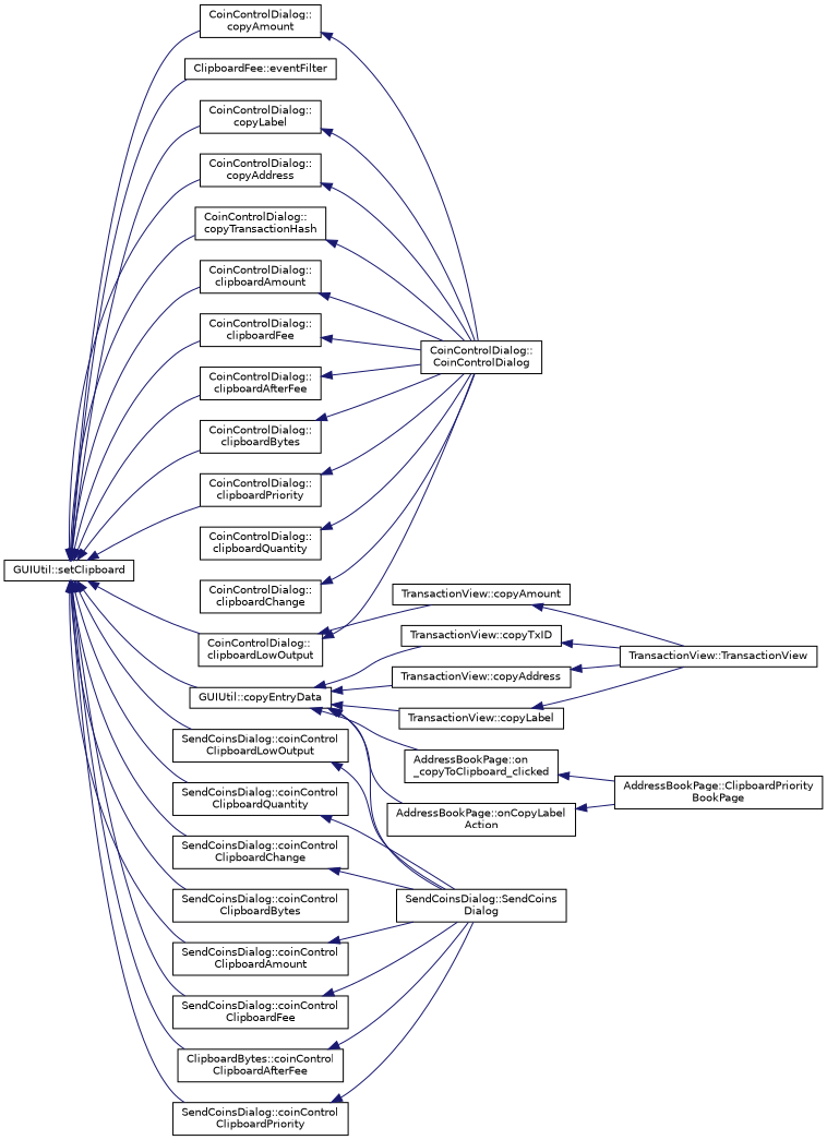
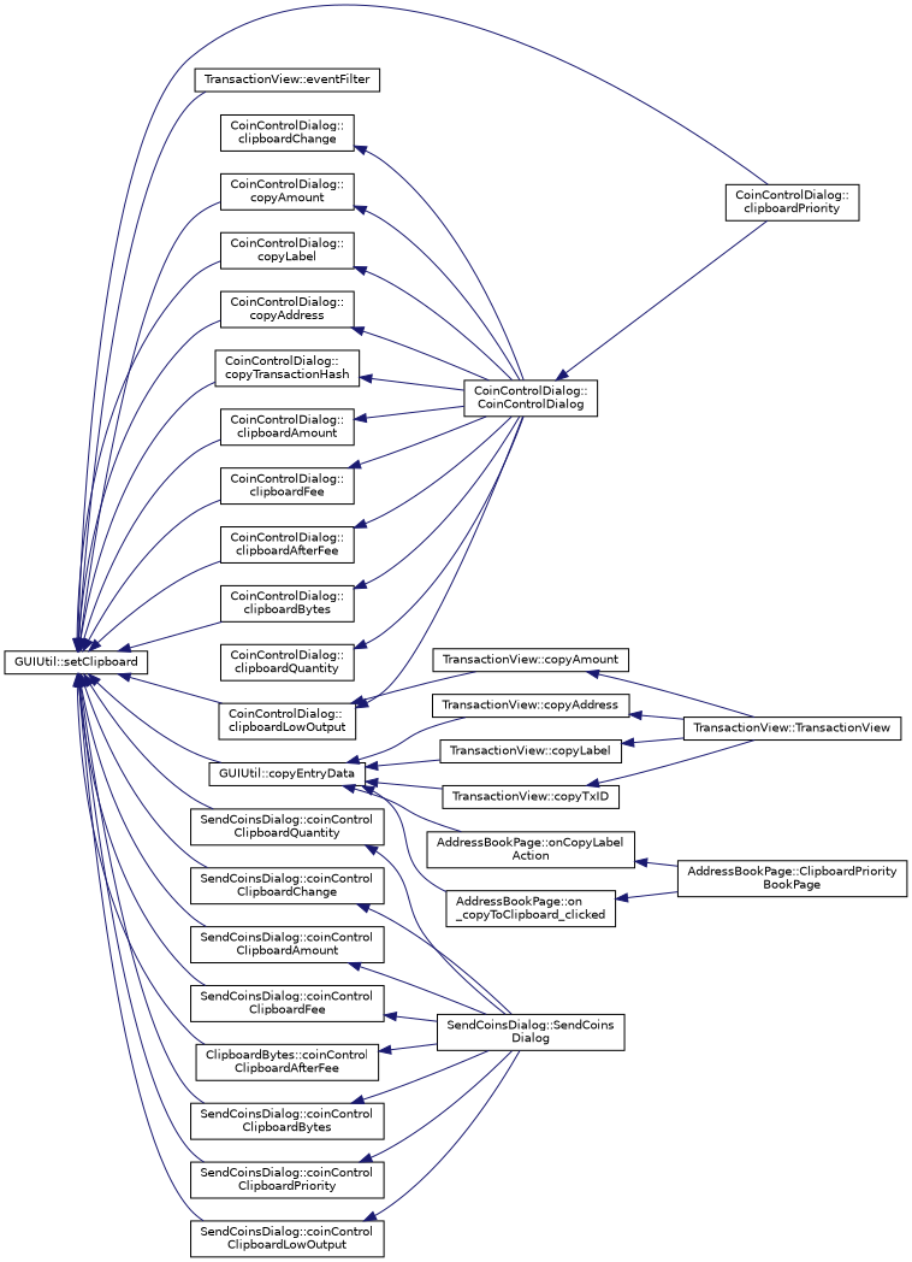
  digraph {
    rankdir=LR
    node [color=black fillcolor=white fontname=Helvetica fontsize=10 shape=record style=filled]
    edge [color=midnightblue dir=back fontname=Helvetica fontsize=10 labelfontname=Helvetica labelfontsize=10 style=solid]
    n1 [height=0.2 label="GUIUtil::setClipboard" width=0.4]
    n2 [height=0.2 label="CoinControlDialog::\lcopyAmount" width=0.4]
    n3 [height=0.2 label="CoinControlDialog::\lcopyLabel" width=0.4]
    n4 [height=0.2 label="CoinControlDialog::\lcopyAddress" width=0.4]
    n5 [height=0.2 label="CoinControlDialog::\lcopyTransactionHash" width=0.4]
    n6 [height=0.2 label="CoinControlDialog::\lclipboardAmount" width=0.4]
    n7 [height=0.2 label="CoinControlDialog::\lclipboardFee" width=0.4]
    n8 [height=0.2 label="CoinControlDialog::\lclipboardAfterFee" width=0.4]
    n9 [height=0.2 label="CoinControlDialog::\lclipboardBytes" width=0.4]
    n10 [height=0.2 label="CoinControlDialog::\lclipboardPriority" width=0.4]
    n11 [height=0.2 label="CoinControlDialog::\lclipboardLowOutput" width=0.4]
    n12 [height=0.2 label="GUIUtil::copyEntryData" width=0.4]
    n13 [height=0.2 label="SendCoinsDialog::coinControl\lClipboardQuantity" width=0.4]
    n14 [height=0.2 label="SendCoinsDialog::coinControl\lClipboardAmount" width=0.4]
    n15 [height=0.2 label="SendCoinsDialog::coinControl\lClipboardFee" width=0.4]
    n16 [height=0.2 label="ClipboardBytes::coinControl\lClipboardAfterFee" width=0.4]
    n17 [height=0.2 label="SendCoinsDialog::coinControl\lClipboardBytes" width=0.4]
    n18 [height=0.2 label="SendCoinsDialog::coinControl\lClipboardPriority" width=0.4]
    n19 [height=0.2 label="SendCoinsDialog::coinControl\lClipboardLowOutput" width=0.4]
    n20 [height=0.2 label="SendCoinsDialog::coinControl\lClipboardChange" width=0.4]
-   n21 [height=0.2 label="ClipboardFee::eventFilter" width=0.4]
+   n21 [height=0.2 label="TransactionView::eventFilter" width=0.4]
    n22 [height=0.2 label="CoinControlDialog::\lCoinControlDialog" width=0.4]
    n23 [height=0.2 label="CoinControlDialog::\lclipboardQuantity" width=0.4]
    n24 [height=0.2 label="TransactionView::copyAmount" width=0.4]
    n25 [height=0.2 label="CoinControlDialog::\lclipboardChange" width=0.4]
    n26 [height=0.2 label="AddressBookPage::on\l_copyToClipboard_clicked" width=0.4]
    n27 [height=0.2 label="AddressBookPage::onCopyLabel\lAction" width=0.4]
    n28 [height=0.2 label="TransactionView::copyAddress" width=0.4]
    n29 [height=0.2 label="TransactionView::copyLabel" width=0.4]
    n30 [height=0.2 label="TransactionView::copyTxID" width=0.4]
    n31 [height=0.2 label="SendCoinsDialog::SendCoins\lDialog" width=0.4]
    n32 [height=0.2 label="AddressBookPage::ClipboardPriority\lBookPage" width=0.4]
    n33 [height=0.2 label="TransactionView::TransactionView" width=0.4]
    n1 -> n2
    n1 -> n3
    n1 -> n4
    n1 -> n5
    n1 -> n6
    n1 -> n7
    n1 -> n8
    n1 -> n9
    n1 -> n10
    n1 -> n11
    n1 -> n12
    n1 -> n13
    n1 -> n14
    n1 -> n15
    n1 -> n16
    n1 -> n17
    n1 -> n18
    n1 -> n19
    n1 -> n20
    n1 -> n21
    n2 -> n22
    n3 -> n22
    n4 -> n22
    n5 -> n22
    n6 -> n22
    n7 -> n22
    n8 -> n22
    n9 -> n22
-   n10 -> n22
+   n22 -> n10
    n11 -> n22
    n11 -> n24
    n12 -> n26
    n12 -> n27
    n12 -> n28
    n12 -> n29
    n12 -> n30
    n13 -> n31
    n14 -> n31
    n15 -> n31
    n16 -> n31
-   n12 -> n31
+   n17 -> n31
    n18 -> n31
    n19 -> n31
    n20 -> n31
    n23 -> n22
    n24 -> n33
    n25 -> n22
    n26 -> n32
    n27 -> n32
    n28 -> n33
    n29 -> n33
    n30 -> n33
  }
